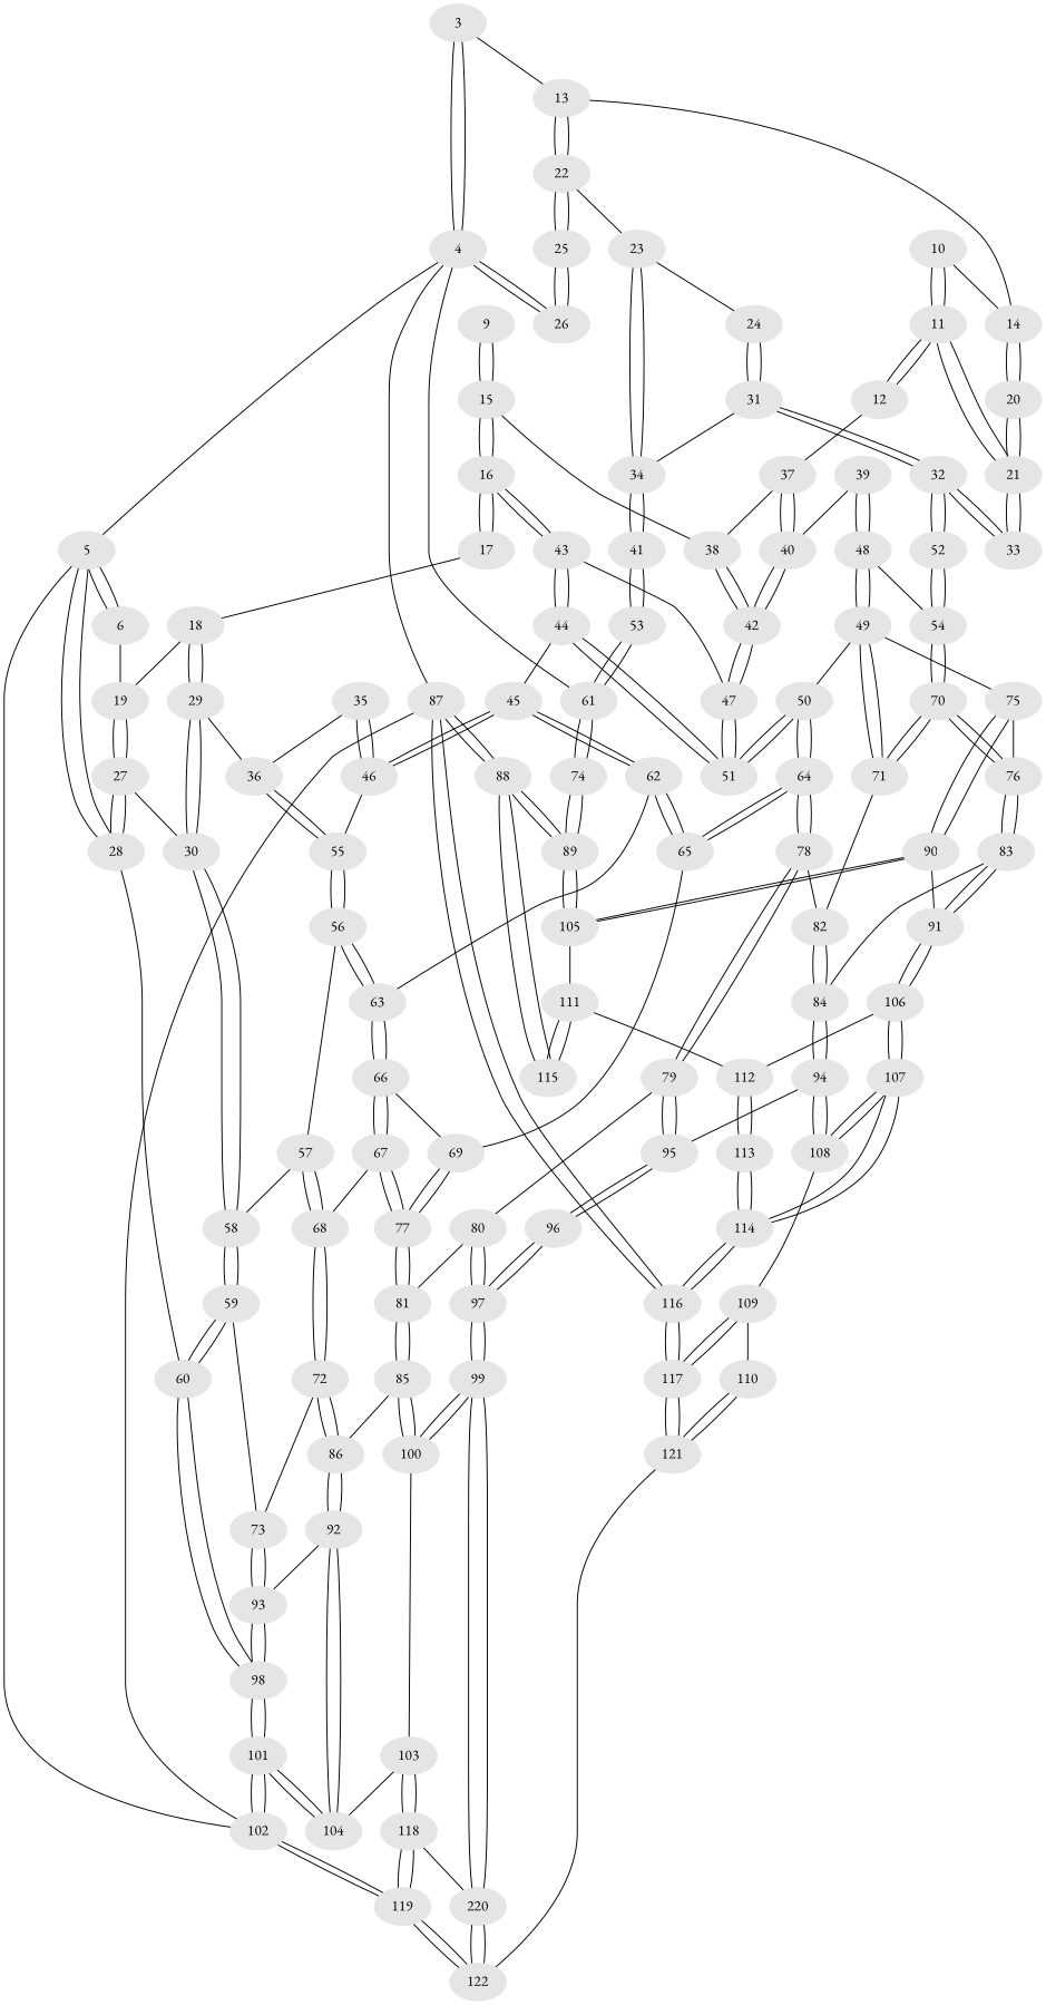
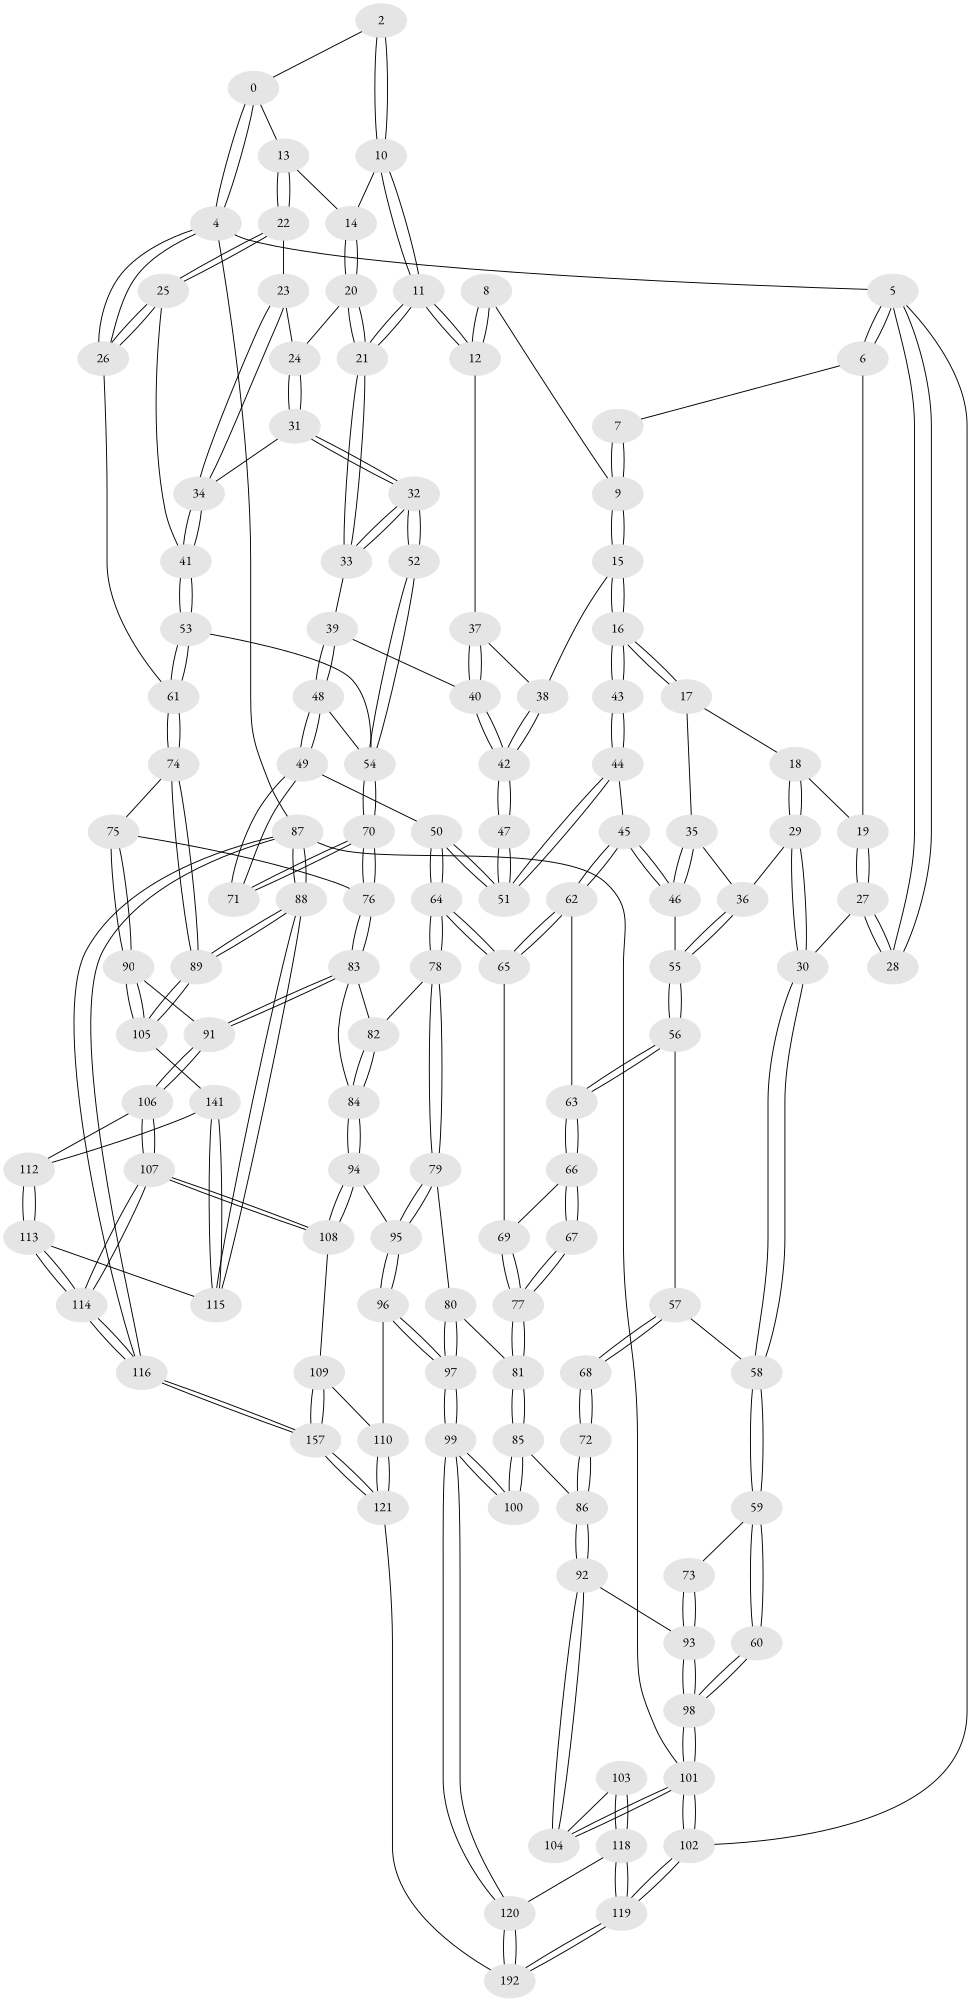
  graph {
    fontname="EB Garamond"
    node [color=gray90 fontname="EB Garamond" style=filled]
    edge [fontname="EB Garamond"]
-   3
+   2
+   3 [label=0]
    10
+   8
    9
    12
    4
    13
    11
    14
    5
    26
    87
    22
    6
    28
    102
    61
    88
    116
+   7
    19
    60
    119
    27
    15
    37
    16
    38
    21
    20
    33
    40
    23
    25
    24
    17
    43
    42
    18
    35
    47
    44
    29
    36
    46
    30
    31
    39
    34
    41
    32
    53
    74
    58
    98
    55
    59
    52
    54
    48
    56
    49
    51
    45
    62
    63
    65
    50
    71
    64
    82
    78
    70
    76
    57
    68
    66
    72
    73
    93
    101
    75
    89
    69
    67
    79
    77
    81
    86
    83
    84
    92
    90
    105
    91
    85
    80
    95
    97
    96
    99
    100
    94
    106
    108
    103
    104
    115
-   117
-   111
+   117 [label=157]
+   111 [label=141]
    107
    112
    109
    110
    121
-   120 [label=220]
-   122
+   120
+   122 [label=192]
    118
    114
    113
+   2 -- 3
+   2 -- 10
+   2 -- 10
    3 -- 4
    3 -- 4
    3 -- 13
    10 -- 11
    10 -- 11
    10 -- 14
+   8 -- 9
+   8 -- 12
+   8 -- 12
    9 -- 15
    9 -- 15
    12 -- 37
    4 -- 5
    4 -- 26
    4 -- 26
    4 -- 87
    13 -- 14
    13 -- 22
    13 -- 22
    11 -- 12
    11 -- 12
    11 -- 21
    11 -- 21
    14 -- 20
    14 -- 20
    5 -- 6
    5 -- 6
    5 -- 28
    5 -- 28
    5 -- 102
-   4 -- 61
-   87 -- 102
+   26 -- 61
+   87 -- 101
    87 -- 88
    87 -- 88
    87 -- 116
    87 -- 116
    22 -- 23
    22 -- 25
    22 -- 25
+   6 -- 7
    6 -- 19
-   28 -- 60
    102 -- 119
    102 -- 119
    61 -- 74
    61 -- 74
    88 -- 89
    88 -- 89
    88 -- 115
    88 -- 115
    116 -- 117
    116 -- 117
+   7 -- 9
+   7 -- 9
    19 -- 27
    19 -- 27
    60 -- 98
    60 -- 98
    119 -- 122
    119 -- 122
    27 -- 28
    27 -- 28
    27 -- 30
    15 -- 16
    15 -- 16
    15 -- 38
    37 -- 38
    37 -- 40
    37 -- 40
    16 -- 17
    16 -- 17
    16 -- 43
    16 -- 43
    38 -- 42
    38 -- 42
    21 -- 33
    21 -- 33
    20 -- 21
    20 -- 21
+   20 -- 24
+   33 -- 39
    40 -- 42
    40 -- 42
    23 -- 24
    23 -- 34
    23 -- 34
    25 -- 26
    25 -- 26
+   25 -- 41
    24 -- 31
    24 -- 31
    17 -- 18
-   43 -- 47
+   17 -- 35
    43 -- 44
    43 -- 44
    42 -- 47
    42 -- 47
    18 -- 19
    18 -- 29
    18 -- 29
    35 -- 36
    35 -- 46
    35 -- 46
    47 -- 51
    47 -- 51
    44 -- 51
    44 -- 51
    44 -- 45
    29 -- 36
    29 -- 30
    29 -- 30
    36 -- 55
    36 -- 55
    46 -- 55
    30 -- 58
    30 -- 58
    31 -- 34
    31 -- 32
    31 -- 32
    39 -- 40
    39 -- 48
    39 -- 48
    34 -- 41
    34 -- 41
    41 -- 53
    41 -- 53
    32 -- 33
    32 -- 33
    32 -- 52
    32 -- 52
    53 -- 61
    53 -- 61
-   49 -- 75
+   53 -- 54
+   74 -- 75
    74 -- 89
    74 -- 89
    58 -- 59
    58 -- 59
    98 -- 101
    98 -- 101
    55 -- 56
    55 -- 56
    59 -- 60
    59 -- 60
    59 -- 73
    52 -- 54
    52 -- 54
    54 -- 70
    54 -- 70
    48 -- 54
    48 -- 49
    48 -- 49
    56 -- 63
    56 -- 63
    56 -- 57
    49 -- 50
    49 -- 71
    49 -- 71
    45 -- 46
    45 -- 46
    45 -- 62
    45 -- 62
    62 -- 63
    62 -- 65
    62 -- 65
    63 -- 66
    63 -- 66
    65 -- 69
    50 -- 51
    50 -- 51
    50 -- 64
    50 -- 64
-   71 -- 82
+   83 -- 82
    64 -- 65
    64 -- 65
    64 -- 78
    64 -- 78
    82 -- 84
    82 -- 84
    78 -- 82
    78 -- 79
    78 -- 79
    70 -- 71
    70 -- 71
    70 -- 76
    70 -- 76
    76 -- 83
    76 -- 83
    57 -- 58
    57 -- 68
    57 -- 68
    68 -- 72
    68 -- 72
    66 -- 69
    66 -- 67
    66 -- 67
-   72 -- 73
    72 -- 86
    72 -- 86
    73 -- 93
    73 -- 93
    93 -- 98
    93 -- 98
    101 -- 102
    101 -- 102
    101 -- 104
    101 -- 104
    75 -- 76
    75 -- 90
    75 -- 90
    89 -- 105
    89 -- 105
    69 -- 77
    69 -- 77
-   67 -- 68
    67 -- 77
    67 -- 77
    79 -- 80
    79 -- 95
    79 -- 95
    77 -- 81
    77 -- 81
    81 -- 85
    81 -- 85
    86 -- 92
    86 -- 92
    83 -- 84
    83 -- 91
    83 -- 91
    84 -- 94
    84 -- 94
    92 -- 93
    92 -- 104
    92 -- 104
    90 -- 105
    90 -- 105
    90 -- 91
    105 -- 111
    91 -- 106
    91 -- 106
    85 -- 86
    85 -- 100
    85 -- 100
    80 -- 81
    80 -- 97
    80 -- 97
    95 -- 96
    95 -- 96
    97 -- 99
    97 -- 99
    96 -- 97
    96 -- 97
+   96 -- 110
    99 -- 100
    99 -- 100
    99 -- 120
    99 -- 120
-   100 -- 103
    94 -- 95
    94 -- 108
    94 -- 108
    106 -- 107
    106 -- 107
    106 -- 112
    108 -- 109
    103 -- 104
    103 -- 118
    103 -- 118
    117 -- 121
    117 -- 121
    111 -- 115
    111 -- 115
    111 -- 112
    107 -- 108
    107 -- 108
    107 -- 114
    107 -- 114
    112 -- 113
    112 -- 113
    109 -- 117
    109 -- 117
    109 -- 110
    110 -- 121
    110 -- 121
    121 -- 122
    120 -- 122
    120 -- 122
    118 -- 119
    118 -- 119
    118 -- 120
    114 -- 116
    114 -- 116
+   113 -- 115
    113 -- 114
    113 -- 114
  }
